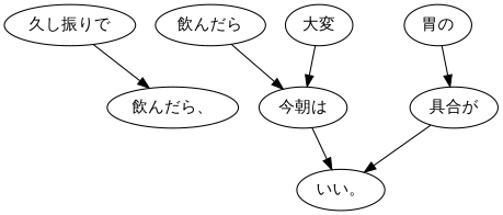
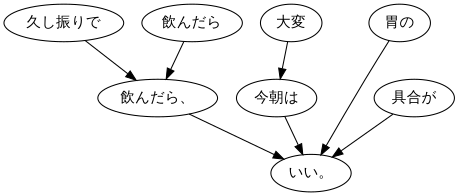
  digraph {
    fontname="Noto Serif"
    node [fontname="Noto Serif"]
    edge [fontname="Noto Serif"]
    n1 [label="久し振りで"]
    n2 [label="飲んだら、"]
    n3 [label="いい。"]
    n4 [label="飲んだら"]
    n5 [label="今朝は"]
    n6 [label="胃の"]
    n7 [label="具合が"]
    n8 [label="大変"]
    n1 -> n2
-   n4 -> n5
+   n2 -> n3
+   n4 -> n2
    n5 -> n3
-   n6 -> n7
+   n6 -> n3
    n7 -> n3
    n8 -> n5
  }
